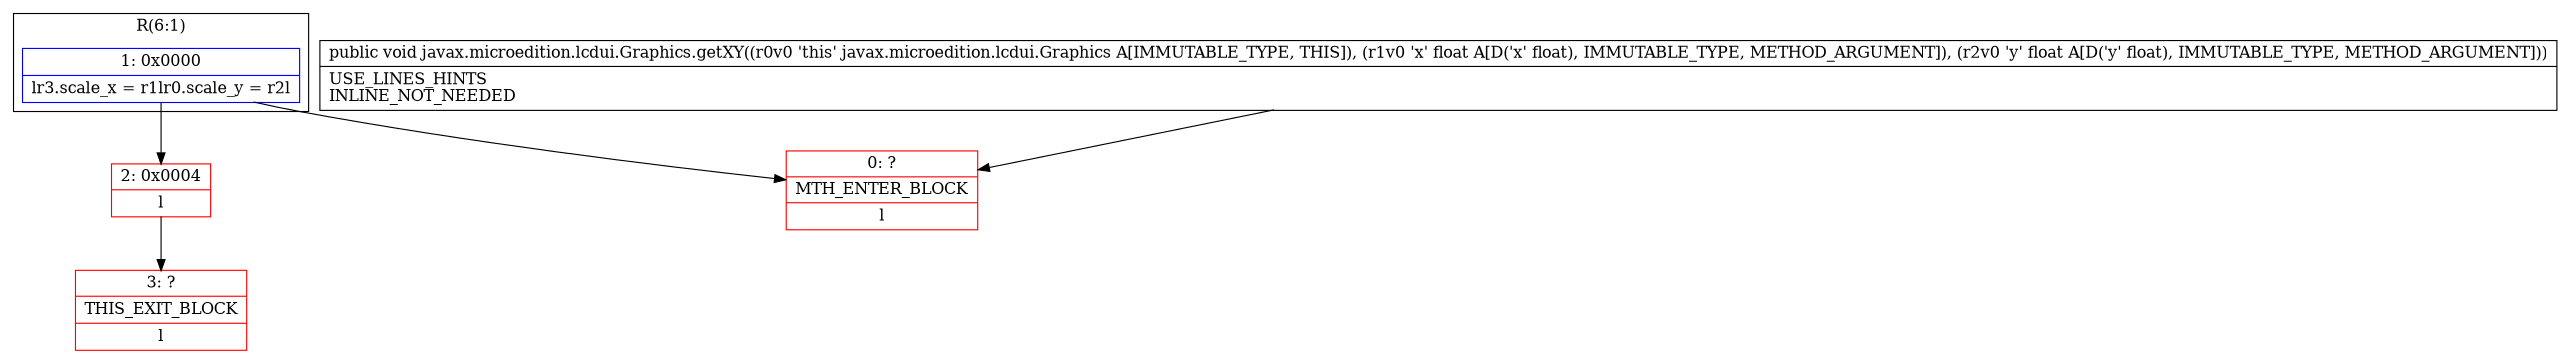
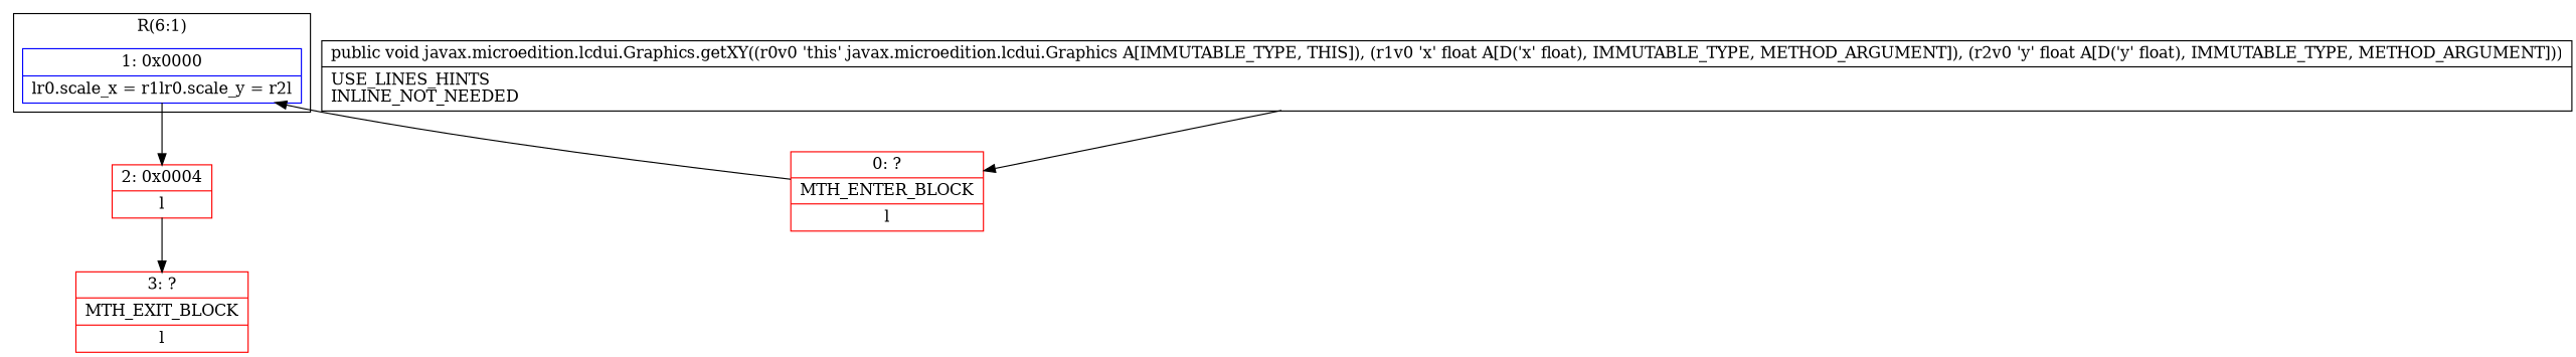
  digraph {
    node [color=red shape=record]
-   n1 [color=blue label="{1\:\ 0x0000|lr3.scale_x = r1lr0.scale_y = r2l}"]
+   n1 [color=blue label="{1\:\ 0x0000|lr0.scale_x = r1lr0.scale_y = r2l}"]
    n2 [label="{2\:\ 0x0004|l}"]
-   n3 [label="{3\:\ ?|THIS_EXIT_BLOCK\l|l}"]
+   n3 [label="{3\:\ ?|MTH_EXIT_BLOCK\l|l}"]
    n4 [label="{0\:\ ?|MTH_ENTER_BLOCK\l|l}"]
    n5 [label="{public void javax.microedition.lcdui.Graphics.getXY((r0v0 'this' javax.microedition.lcdui.Graphics A[IMMUTABLE_TYPE, THIS]), (r1v0 'x' float A[D('x' float), IMMUTABLE_TYPE, METHOD_ARGUMENT]), (r2v0 'y' float A[D('y' float), IMMUTABLE_TYPE, METHOD_ARGUMENT]))  | USE_LINES_HINTS\lINLINE_NOT_NEEDED\l}" color=""]
    subgraph cluster_1 {
      label="R(6:1)"
      n1
    }
    n1 -> n2
    n2 -> n3
-   n1 -> n4
+   n4 -> n1
    n5 -> n4
  }
